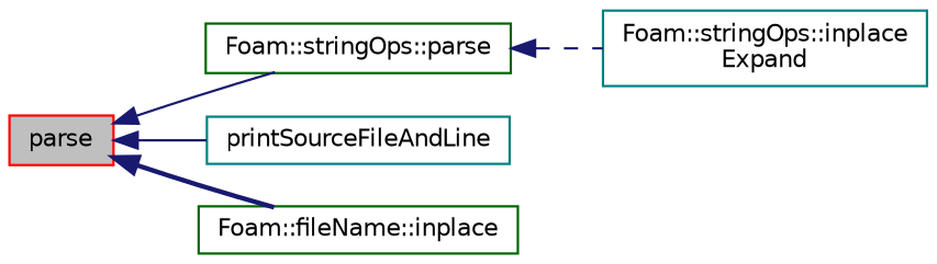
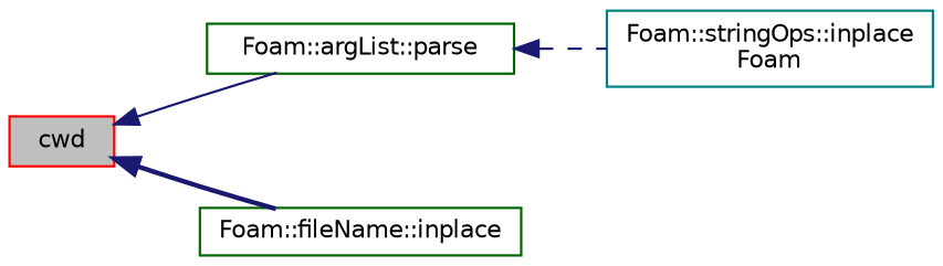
  digraph {
    rankdir=LR
    node [color=darkgreen fontname=Helvetica fontsize=10 shape=record]
    edge [color=midnightblue dir=back fontname=Helvetica fontsize=10 labelfontname=Helvetica labelfontsize=10 style=solid]
-   n1 [color=red fillcolor=grey75 fontcolor=black height=0.2 label=parse style=filled width=0.4]
-   n2 [height=0.2 label="Foam::stringOps::parse" width=0.4]
-   n3 [color=teal height=0.2 label=printSourceFileAndLine width=0.4]
+   n1 [color=red fillcolor=grey75 fontcolor=black height=0.2 label=cwd style=filled width=0.4]
+   n2 [height=0.2 label="Foam::argList::parse" width=0.4]
    n4 [height=0.2 label="Foam::fileName::inplace" width=0.4]
-   n5 [color=teal height=0.2 label="Foam::stringOps::inplace\lExpand" width=0.4]
+   n5 [color=teal height=0.2 label="Foam::stringOps::inplace\lFoam" width=0.4]
    n1 -> n2
-   n1 -> n3
    n1 -> n4 [style=bold]
    n2 -> n5 [style=dashed]
  }
